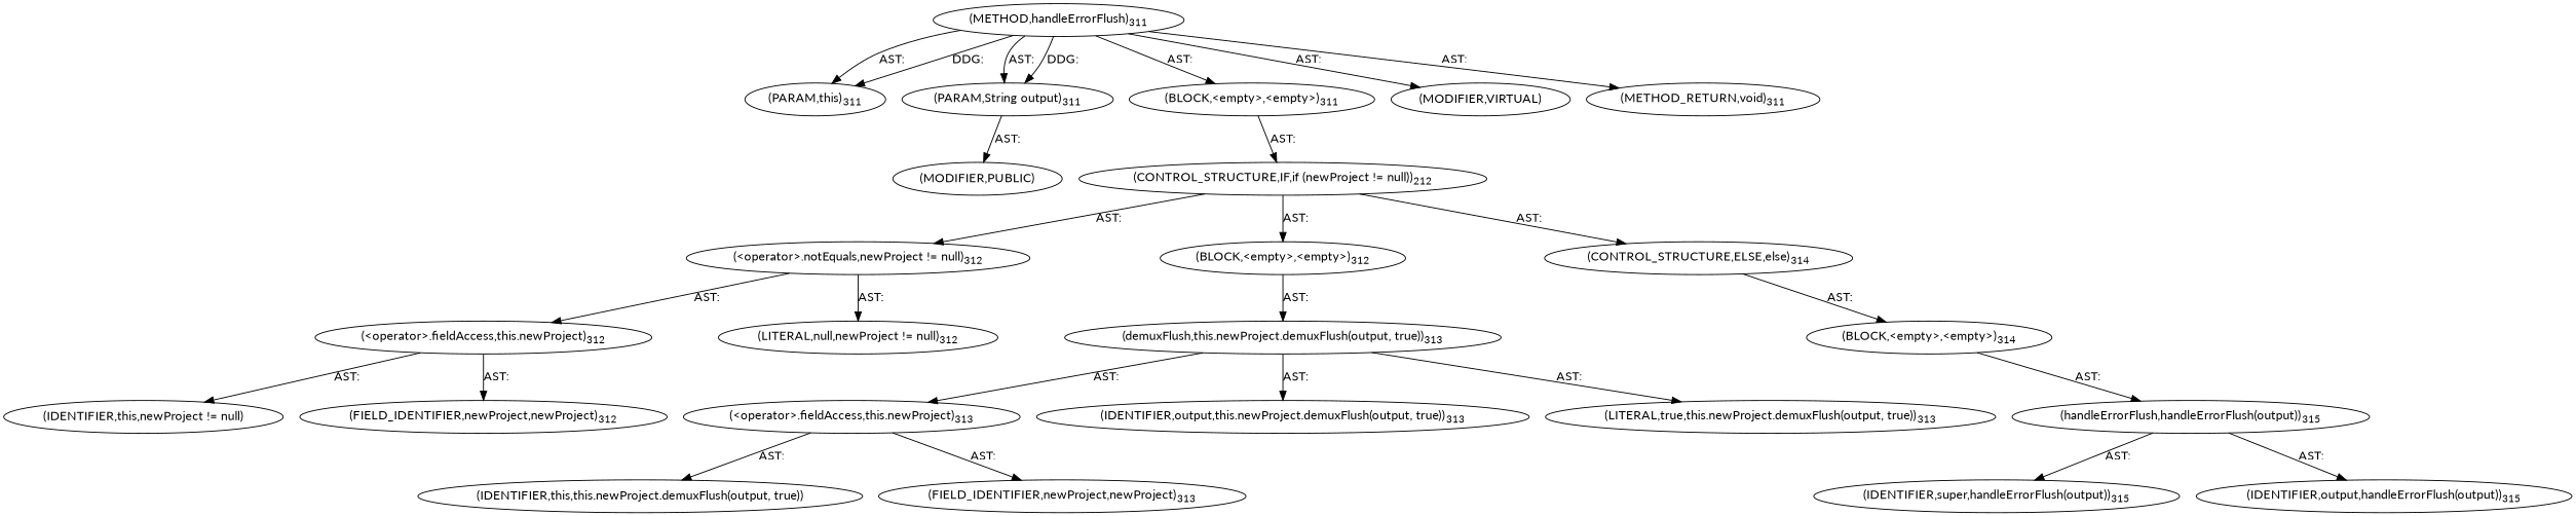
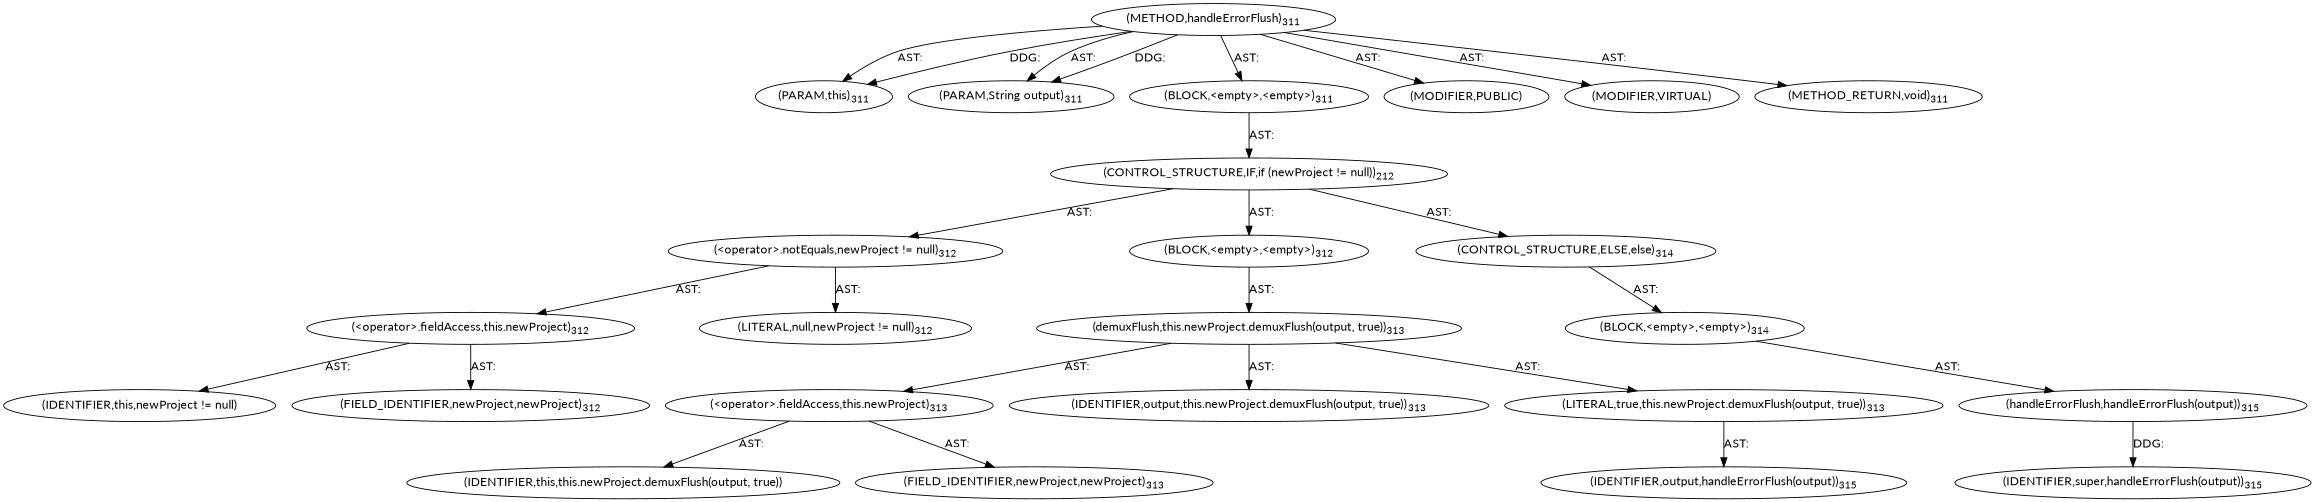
  digraph {
    fontname=Lato
    node [fontname=Lato]
    edge [fontname=Lato]
    n1 [label=<(METHOD,handleErrorFlush)<SUB>311</SUB>>]
    n2 [label=<(PARAM,this)<SUB>311</SUB>>]
    n3 [label=<(PARAM,String output)<SUB>311</SUB>>]
    n4 [label=<(BLOCK,&lt;empty&gt;,&lt;empty&gt;)<SUB>311</SUB>>]
    n5 [label=<(MODIFIER,PUBLIC)>]
    n6 [label=<(MODIFIER,VIRTUAL)>]
    n7 [label=<(METHOD_RETURN,void)<SUB>311</SUB>>]
    n8 [label=<(CONTROL_STRUCTURE,IF,if (newProject != null))<SUB>212</SUB>>]
    n9 [label=<(&lt;operator&gt;.notEquals,newProject != null)<SUB>312</SUB>>]
    n10 [label=<(BLOCK,&lt;empty&gt;,&lt;empty&gt;)<SUB>312</SUB>>]
    n11 [label=<(CONTROL_STRUCTURE,ELSE,else)<SUB>314</SUB>>]
    n12 [label=<(&lt;operator&gt;.fieldAccess,this.newProject)<SUB>312</SUB>>]
    n13 [label=<(LITERAL,null,newProject != null)<SUB>312</SUB>>]
    n14 [label=<(demuxFlush,this.newProject.demuxFlush(output, true))<SUB>313</SUB>>]
    n15 [label=<(BLOCK,&lt;empty&gt;,&lt;empty&gt;)<SUB>314</SUB>>]
    n16 [label=<(IDENTIFIER,this,newProject != null)>]
    n17 [label=<(FIELD_IDENTIFIER,newProject,newProject)<SUB>312</SUB>>]
    n18 [label=<(&lt;operator&gt;.fieldAccess,this.newProject)<SUB>313</SUB>>]
    n19 [label=<(IDENTIFIER,output,this.newProject.demuxFlush(output, true))<SUB>313</SUB>>]
    n20 [label=<(LITERAL,true,this.newProject.demuxFlush(output, true))<SUB>313</SUB>>]
    n21 [label=<(IDENTIFIER,this,this.newProject.demuxFlush(output, true))>]
    n22 [label=<(FIELD_IDENTIFIER,newProject,newProject)<SUB>313</SUB>>]
    n23 [label=<(handleErrorFlush,handleErrorFlush(output))<SUB>315</SUB>>]
    n24 [label=<(IDENTIFIER,super,handleErrorFlush(output))<SUB>315</SUB>>]
    n25 [label=<(IDENTIFIER,output,handleErrorFlush(output))<SUB>315</SUB>>]
    n1 -> n2 [label="AST: "]
    n1 -> n2 [label="DDG: "]
    n1 -> n3 [label="AST: "]
    n1 -> n3 [label="DDG: "]
    n1 -> n4 [label="AST: "]
-   n3 -> n5 [label="AST: "]
+   n1 -> n5 [label="AST: "]
    n1 -> n6 [label="AST: "]
    n1 -> n7 [label="AST: "]
    n4 -> n8 [label="AST: "]
    n8 -> n9 [label="AST: "]
    n8 -> n10 [label="AST: "]
    n8 -> n11 [label="AST: "]
    n9 -> n12 [label="AST: "]
    n9 -> n13 [label="AST: "]
    n10 -> n14 [label="AST: "]
    n11 -> n15 [label="AST: "]
    n12 -> n16 [label="AST: "]
    n12 -> n17 [label="AST: "]
    n14 -> n18 [label="AST: "]
    n14 -> n19 [label="AST: "]
    n14 -> n20 [label="AST: "]
    n15 -> n23 [label="AST: "]
    n18 -> n21 [label="AST: "]
    n18 -> n22 [label="AST: "]
-   n23 -> n24 [label="AST: "]
-   n23 -> n25 [label="AST: "]
+   n23 -> n24 [label="DDG: "]
+   n20 -> n25 [label="AST: "]
  }
